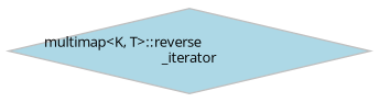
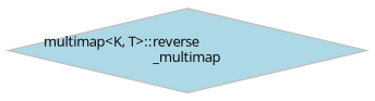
  digraph {
    rankdir=LR
    fontname="Open Sans"
-   n1 [color=grey75 fontname="Open Sans" fontsize=10 height=0.2 label="multimap\<K, T\>::reverse\l_iterator" shape=diamond width=0.4 style=filled fillcolor=lightblue]
+   n1 [color=grey75 fontname="Open Sans" fontsize=10 height=0.2 label="multimap\<K, T\>::reverse\l_multimap" shape=diamond width=0.4 style=filled fillcolor=lightblue]
  }
